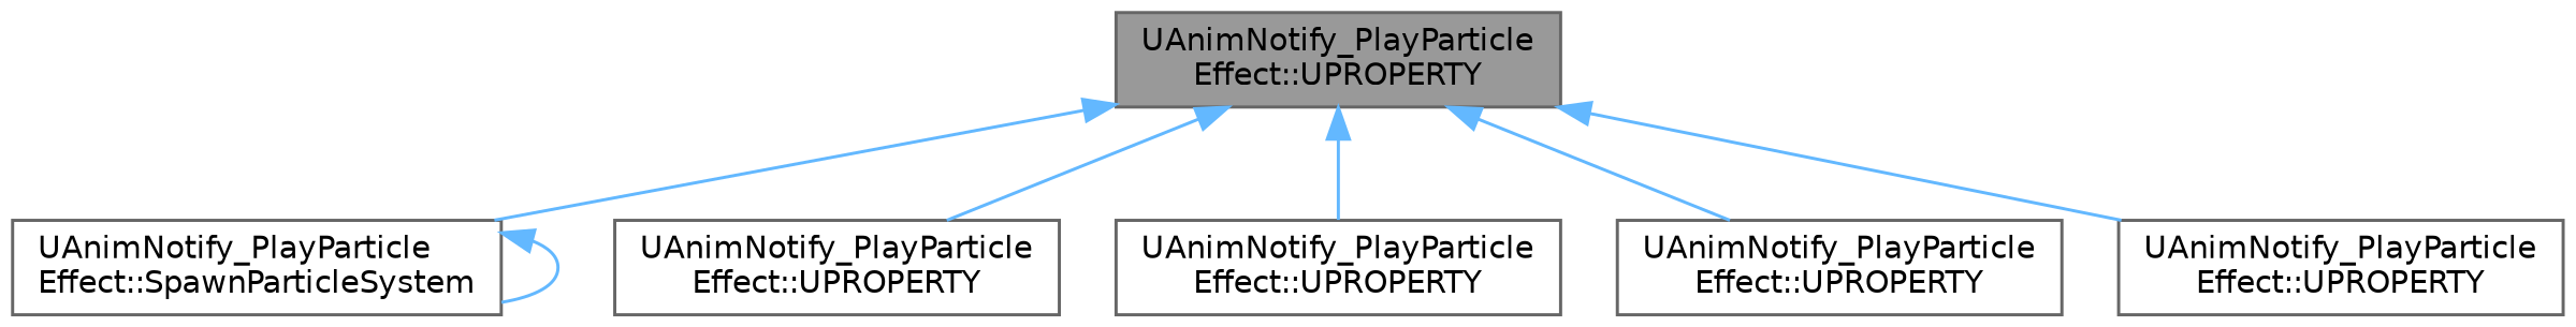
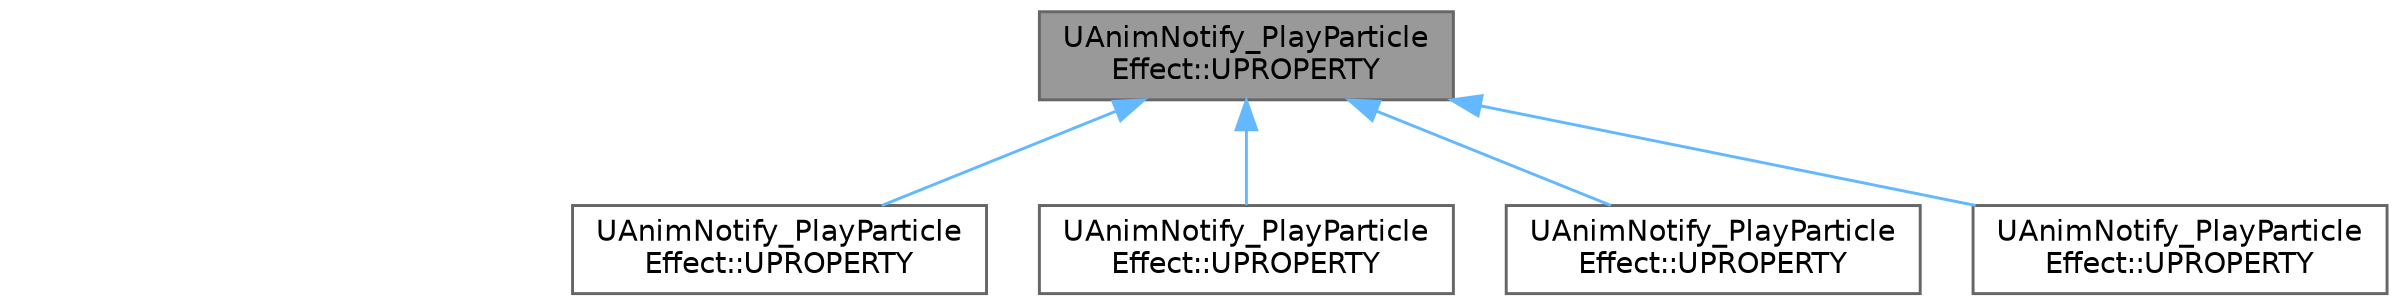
  digraph {
    rankdir=TB
    node [color=grey40 fillcolor=white fontname=Helvetica fontsize=10 shape=box style=filled]
    edge [color=steelblue1 dir=back fontname=Helvetica fontsize=10 labelfontname=Helvetica labelfontsize=10 style=solid]
    n1 [color=gray40 fillcolor=grey60 fontcolor=black height=0.2 label="UAnimNotify_PlayParticle\lEffect::UPROPERTY" width=0.4]
-   n2 [height=0.2 label="UAnimNotify_PlayParticle\lEffect::SpawnParticleSystem" width=0.4]
    n3 [height=0.2 label="UAnimNotify_PlayParticle\lEffect::UPROPERTY" width=0.4]
    n4 [height=0.2 label="UAnimNotify_PlayParticle\lEffect::UPROPERTY" width=0.4]
    n5 [height=0.2 label="UAnimNotify_PlayParticle\lEffect::UPROPERTY" width=0.4]
    n6 [height=0.2 label="UAnimNotify_PlayParticle\lEffect::UPROPERTY" width=0.4]
-   n1 -> n2
    n1 -> n3
    n1 -> n4
    n1 -> n5
    n1 -> n6
-   n2 -> n2
  }
